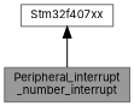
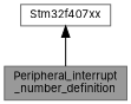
  digraph {
    rankdir=TB
    fontname=Inter
    node [fontname=Inter fontsize=10 shape=box style=filled]
-   n1 [color=gray40 fillcolor=grey60 fontcolor=black height=0.2 label="Peripheral_interrupt\l_number_interrupt" width=0.4]
+   n1 [color=gray40 fillcolor=grey60 fontcolor=black height=0.2 label="Peripheral_interrupt\l_number_definition" width=0.4]
    n2 [color=grey40 fillcolor=white height=0.2 label=Stm32f407xx width=0.4]
    n2 -> n1 [dir=back fontname=Inter fontsize=10 labelfontname=Helvetica labelfontsize=10 shape=plaintext style=solid]
  }
